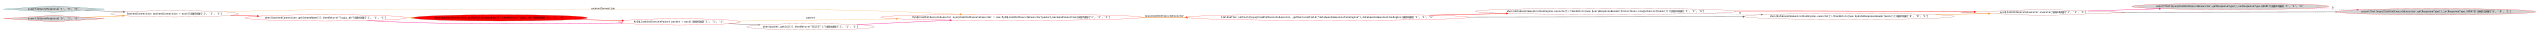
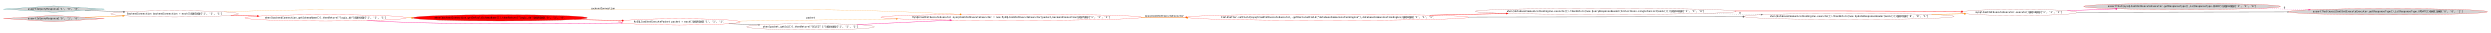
  digraph {
    fontname="JetBrains Mono"
    rankdir=LR
    node [color=red fillcolor=white fontname="JetBrains Mono" shape=ellipse style=filled]
    edge [arrowhead=dot color=darkorange fontname="JetBrains Mono" style=bold]
-   n1 [color=brown label="mysqlComStmtExecuteExecutor.execute()@@@10@@@['1', '1', '1']" shape=diamond]
+   n1 [color=brown label="mysqlComStmtExecuteExecutor.execute()@@@10@@@['1', '1', '1']"]
    n2 [fillcolor=lightgray label="assertThat(mysqlComStmtExecuteExecutor.getResponseType(),is(ResponseType.QUERY))@@@12@@@['1', '1', '0']"]
    n3 [fillcolor=lightgray label="assertThat(mysqlComStmtExecuteExecutor.getResponseType(),is(ResponseType.UPDATE))@@@11@@@['0', '0', '1']"]
    n4 [color=brown label="when(databaseCommunicationEngine.execute()).thenReturn(new QueryResponseHeader(Collections.singletonList(mock())))@@@10@@@['1', '1', '0']"]
    n5 [color=brown label="when(databaseCommunicationEngine.execute()).thenReturn(new UpdateResponseHeader(mock()))@@@9@@@['0', '0', '1']"]
    n6 [color=brown label="BackendConnection backendConnection = mock()@@@3@@@['1', '1', '1']"]
    n7 [label="MySQLComStmtExecuteExecutor mysqlComStmtExecuteExecutor = new MySQLComStmtExecuteExecutor(packet,backendConnection)@@@7@@@['1', '1', '1']"]
    n8 [label="when(backendConnection.getSchemaName()).thenReturn(\"logic_db\")@@@4@@@['1', '1', '1']"]
    n9 [label="FieldSetter.setField(mysqlComStmtExecuteExecutor,.getDeclaredField(\"databaseCommunicationEngine\"),databaseCommunicationEngine)@@@8@@@['1', '1', '1']"]
    n10 [color=brown fillcolor=red label="when(backendConnection.getDefaultSchemaName()).thenReturn(\"logic_db\")@@@5@@@['0', '1', '0']"]
    n11 [label="MySQLComStmtExecutePacket packet = mock()@@@5@@@['1', '1', '1']"]
    n12 [color=brown label="when(packet.getSql()).thenReturn(\"SELECT 1\")@@@6@@@['1', '1', '1']"]
    n13 [color=teal fillcolor=lightgray label="assertIsQueryResponse['1', '0', '0']" shape=diamond]
    n14 [fillcolor=lightgray label="assertIsQueryResponse['0', '1', '0']" shape=diamond]
    n1 -> n2 [color=deeppink]
    n1 -> n3 [arrowhead=odot color=gray40]
    n2 -> n3 [arrowhead=normal color=deeppink label=0 style=dashed]
    n4 -> n1 [color=red]
    n4 -> n5 [arrowhead=normal color=gray40 label=0 style=dashed]
    n5 -> n1
    n6 -> n7 [label=backendConnection style=solid]
    n6 -> n8 [arrowhead=normal color=red]
    n7 -> n9 [color=red label=mysqlComStmtExecuteExecutor style=solid]
    n7 -> n9
    n8 -> n10
    n8 -> n11 [arrowhead=odot color=deeppink]
    n9 -> n4 [arrowhead=normal color=red]
    n9 -> n5 [color=gray40]
    n10 -> n11 [color=red]
    n11 -> n7 [arrowhead=normal label=packet style=solid]
    n11 -> n12 [arrowhead=odot color=gray40]
    n12 -> n7 [arrowhead=normal color=deeppink]
    n13 -> n6 [color=gray40]
    n14 -> n6 [arrowhead=normal]
  }
